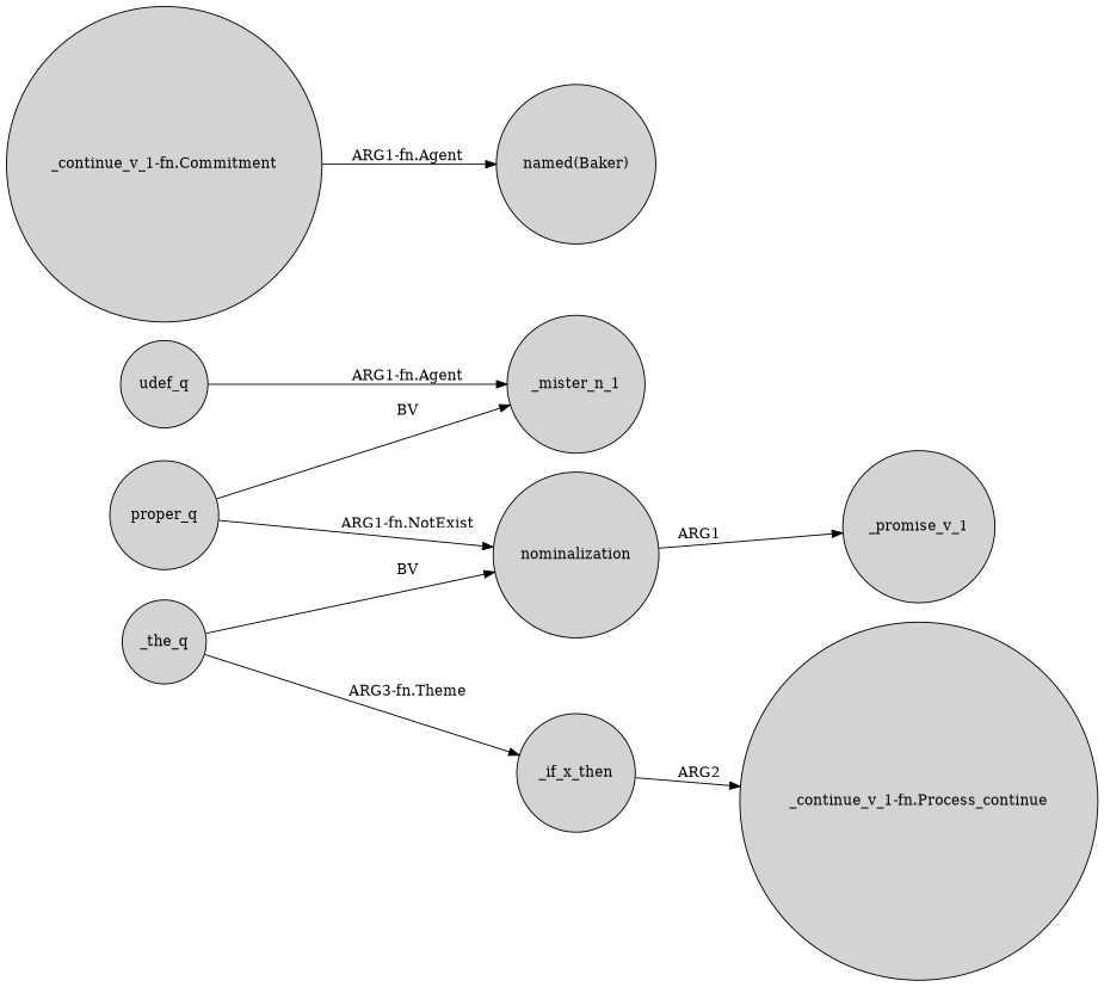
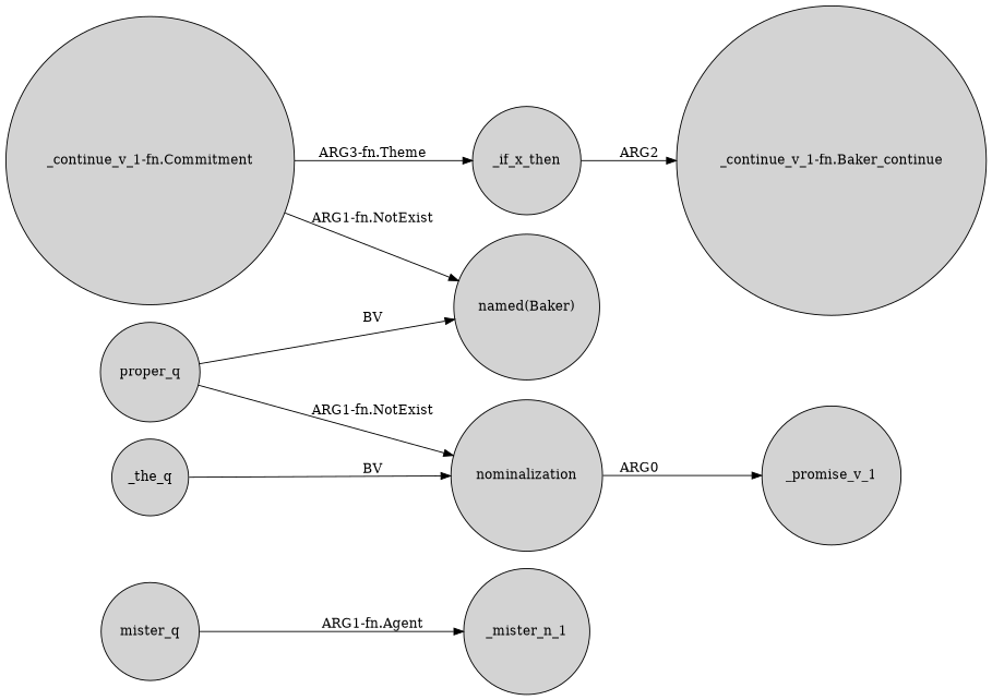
  digraph {
    rankdir=LR
    node [shape=circle style=filled]
-   udef_q
+   udef_q [label=mister_q]
    _mister_n_1
    _if_x_then
-   "_continue_v_1-fn.Process_continue"
+   "_continue_v_1-fn.Process_continue" [label="_continue_v_1-fn.Baker_continue"]
    n5 [label=_promise_v_1]
    nominalization
    n7 [label="_continue_v_1-fn.Commitment"]
    "named(Baker)"
    _the_q
    proper_q
    udef_q -> _mister_n_1 [label="ARG1-fn.Agent"]
    _if_x_then -> "_continue_v_1-fn.Process_continue" [label=ARG2]
-   nominalization -> n5 [label=ARG1]
-   _the_q -> _if_x_then [label="ARG3-fn.Theme"]
-   n7 -> "named(Baker)" [label="ARG1-fn.Agent"]
+   nominalization -> n5 [label=ARG0]
+   n7 -> _if_x_then [label="ARG3-fn.Theme"]
+   n7 -> "named(Baker)" [label="ARG1-fn.NotExist"]
    _the_q -> nominalization [label=BV]
    proper_q -> nominalization [label="ARG1-fn.NotExist"]
-   proper_q -> _mister_n_1 [label=BV]
+   proper_q -> "named(Baker)" [label=BV]
  }
